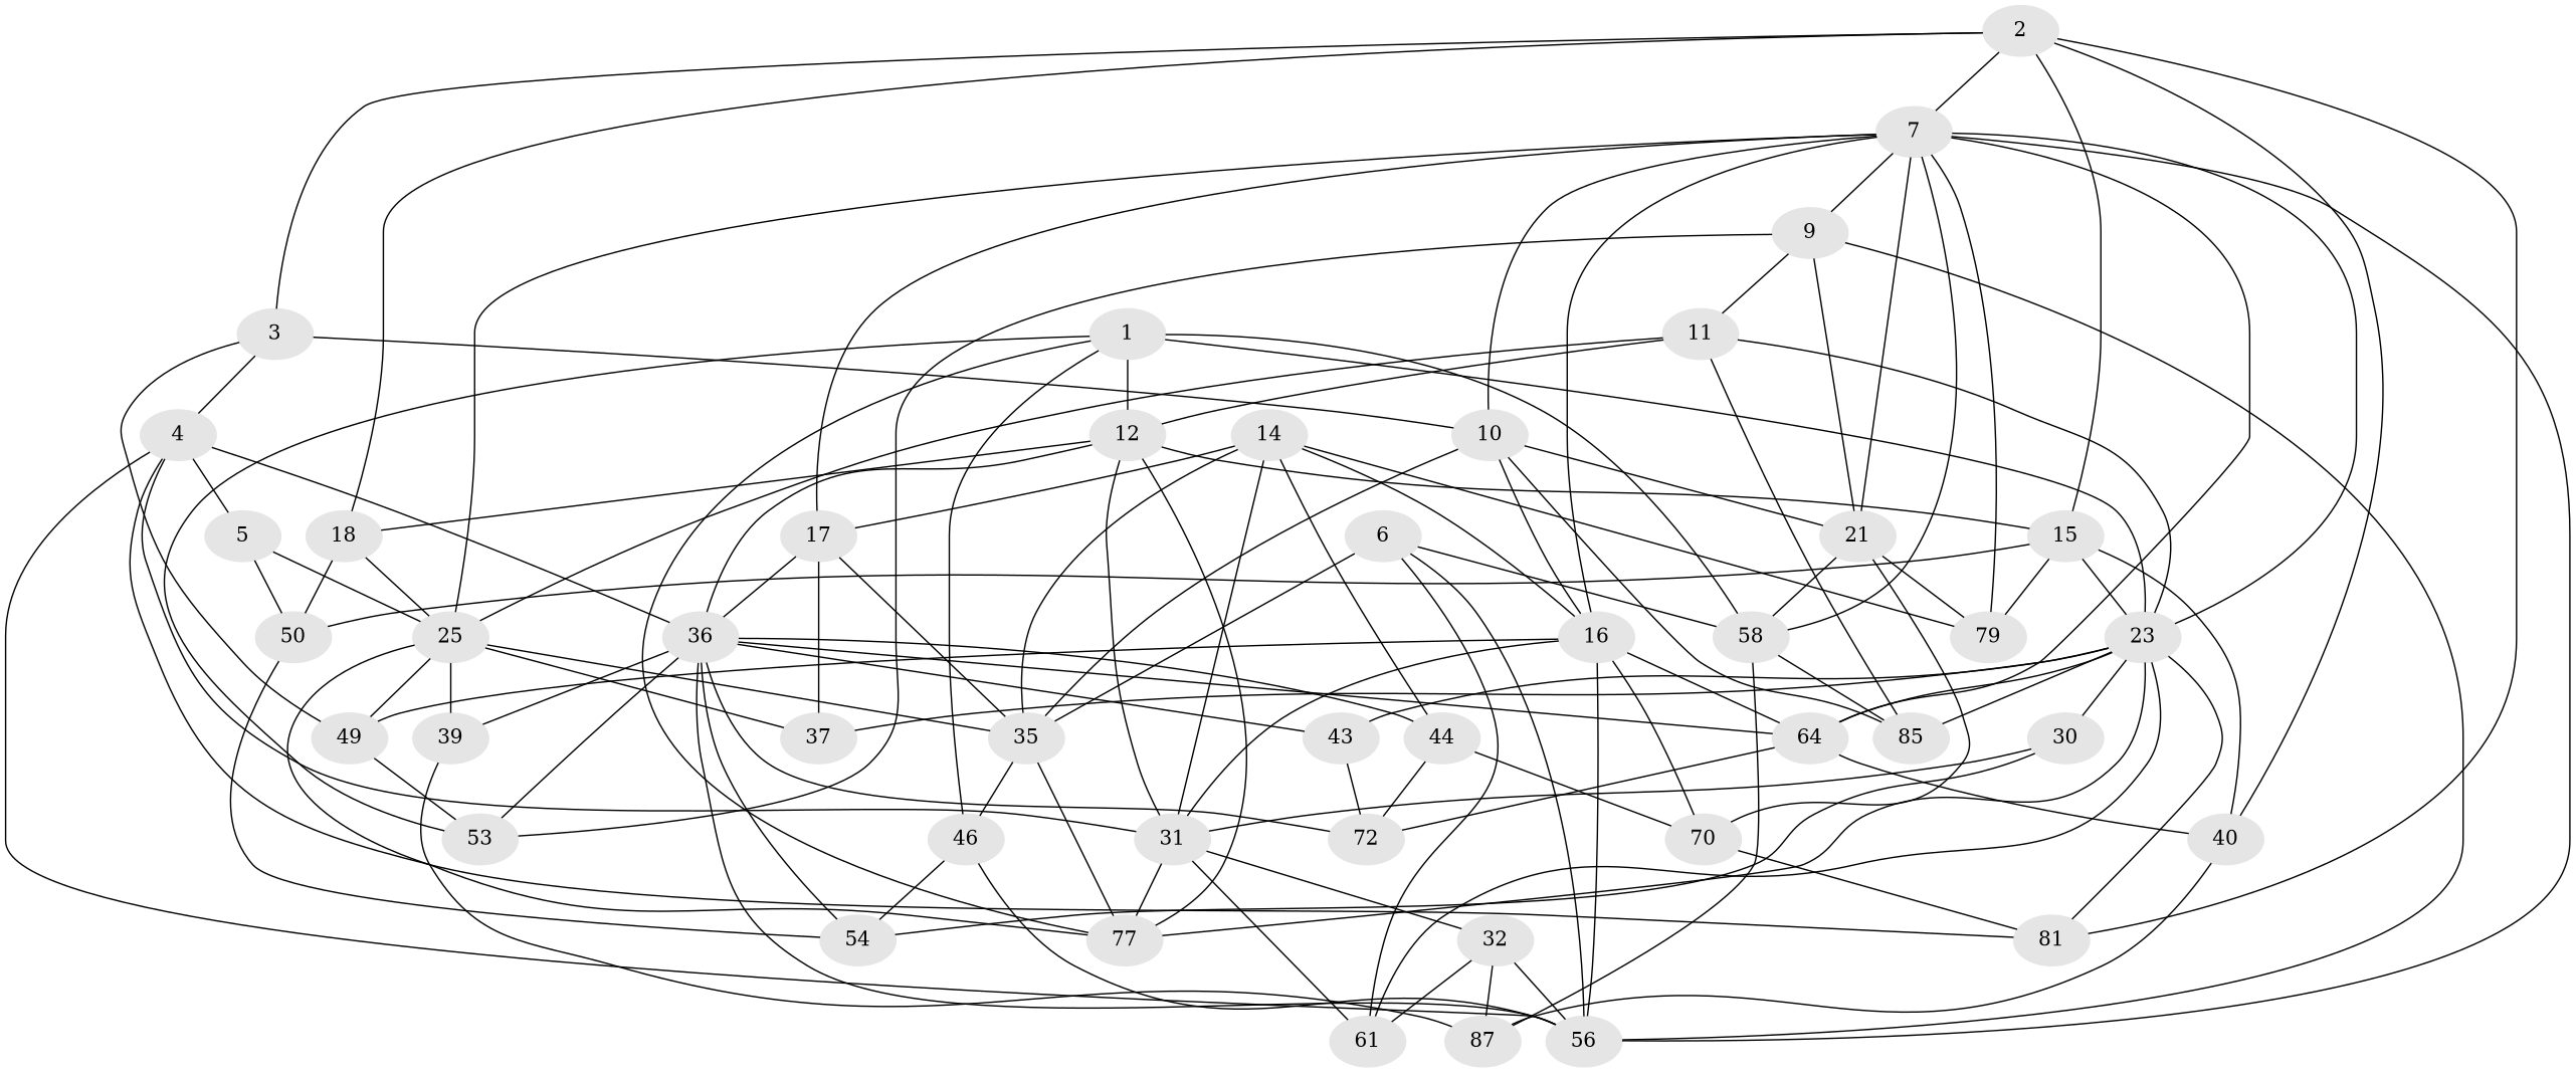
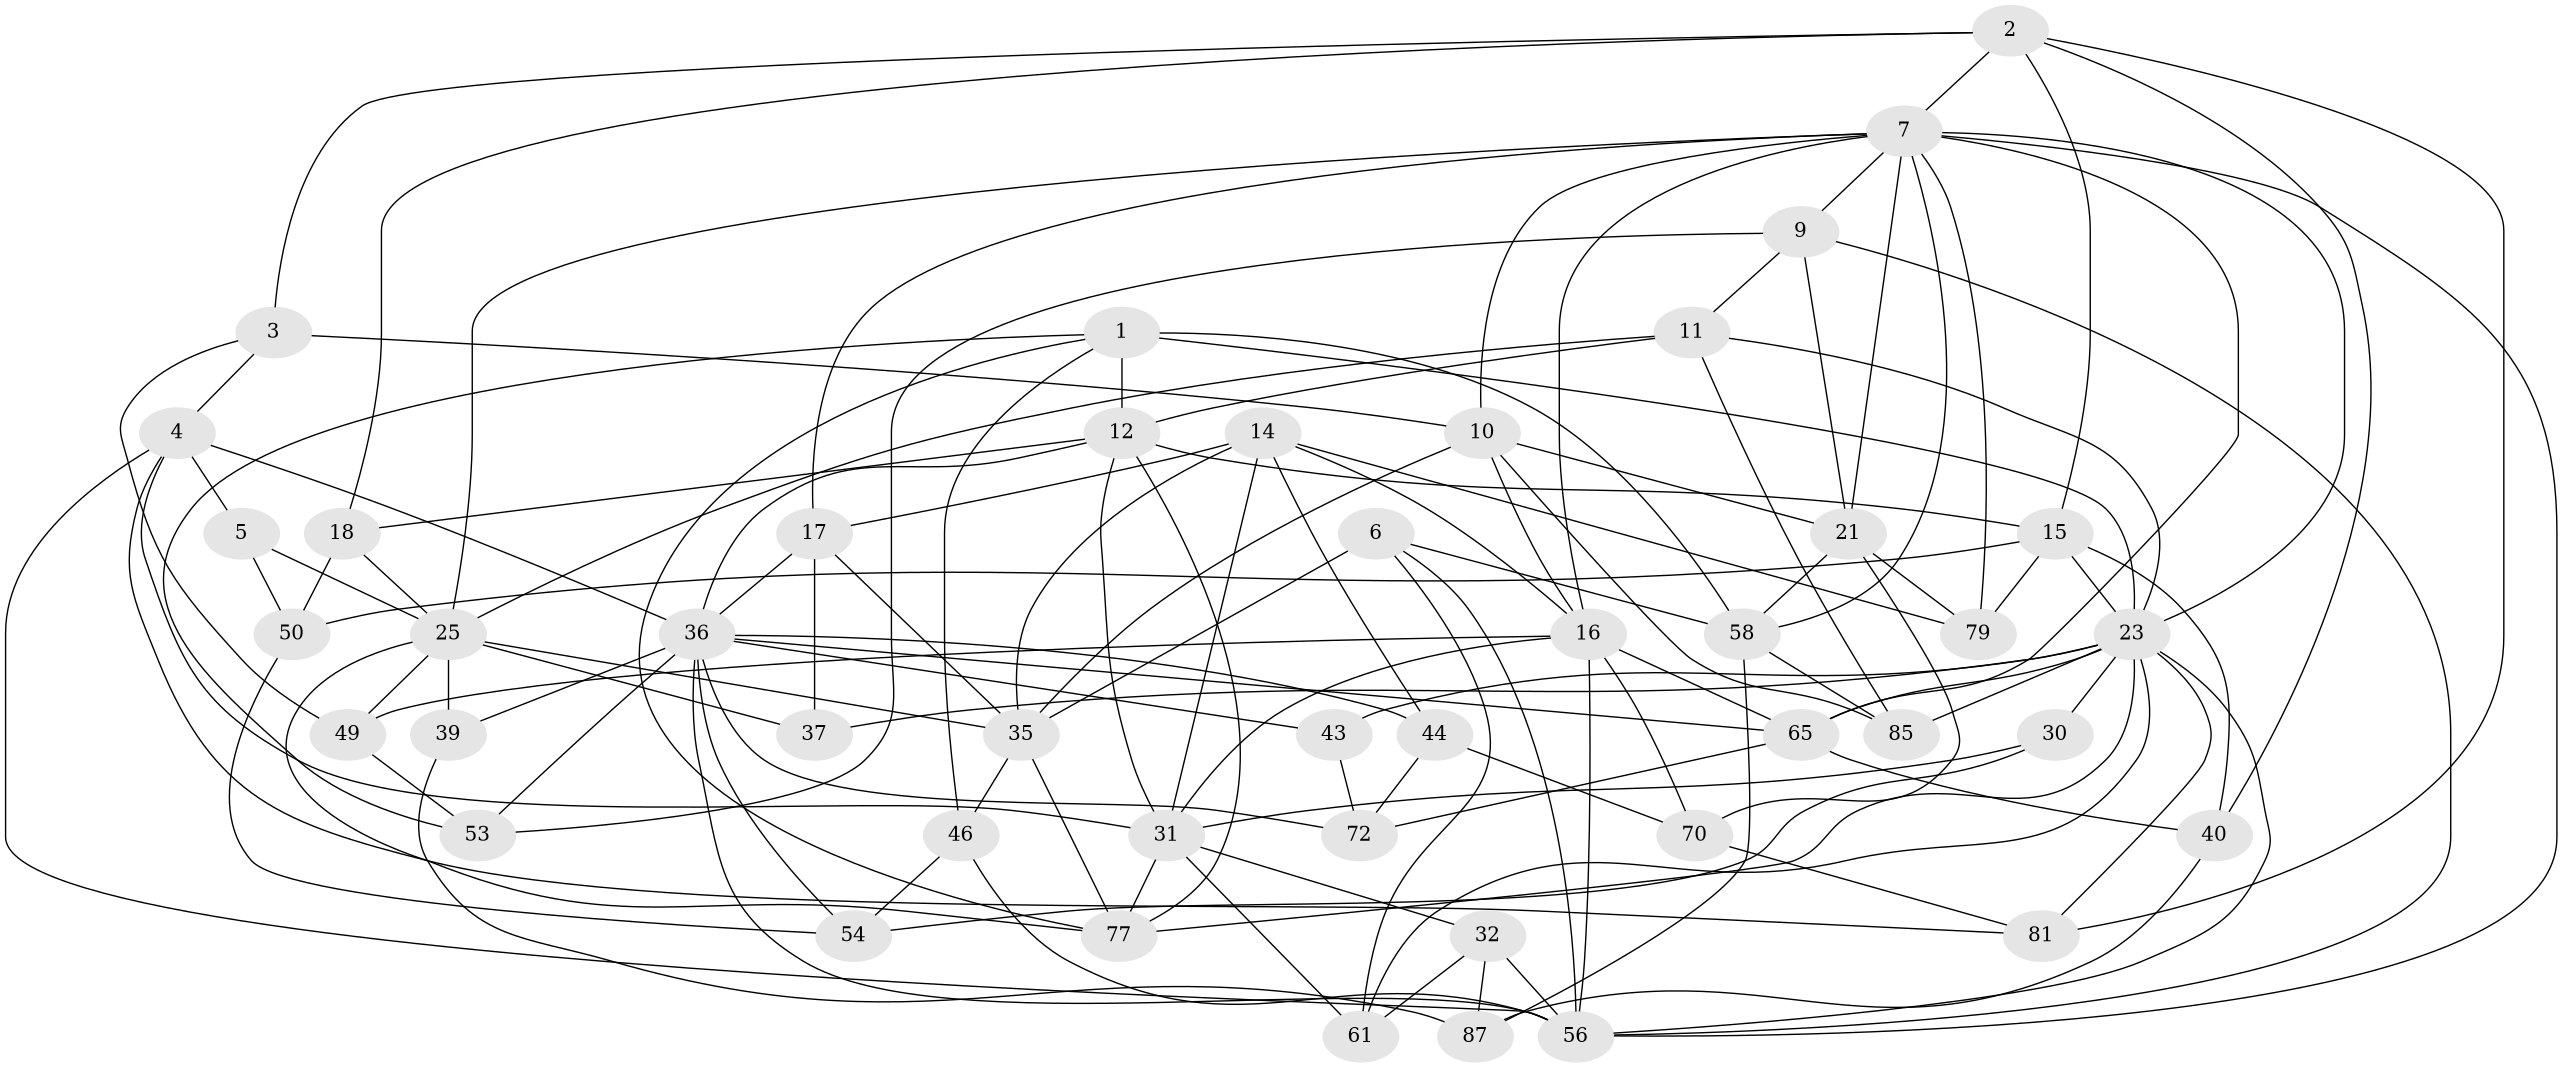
  graph {
    node [color=gray90 style=filled]
    1 [super="+51+22"]
    12 [super="+69+33"]
    23 [super="+60+82+45+24"]
    46
    53
    58 [super="+93"]
    77 [super="+83"]
    15 [super="+34+78"]
    18
    31 [super="+40+89"]
    36 [super="+86+52"]
    81
    56 [super="+63+66"]
    61
-   64 [super="+92"]
+   64 [super="+92" label=65]
    37
    85
    30
    43
    54
    87
    2 [super="+20"]
    3
    7 [super="+19+27+8"]
    n25 [label=40]
    4 [super="+29"]
    10 [super="+74"]
    49
    25 [super="+73"]
    9 [super="+38"]
    16 [super="+41"]
    17 [super="+26"]
    21 [super="+84+76"]
    79
    50
    5
    35 [super="+42"]
    32
    44
    39
    72
    6
    11 [super="+13"]
    70
    14 [super="+68"]
    1 -- 12
    1 -- 23 [weight=2]
    1 -- 46
    1 -- 53
    1 -- 58
    1 -- 77
    12 -- 77
    12 -- 15
    12 -- 18
    12 -- 31
    12 -- 36
    23 -- 77
    23 -- 81
+   23 -- 56
    23 -- 61
    23 -- 64
    23 -- 37
    23 -- 85
    23 -- 30 [weight=2]
    23 -- 43 [weight=2]
    46 -- 56
    46 -- 54
    58 -- 85
    58 -- 87
    15 -- 23 [weight=3]
    15 -- n25
    15 -- 79
    15 -- 50
    18 -- 25
    18 -- 50
    31 -- 77
    31 -- 61
    31 -- 32
    36 -- 53
    36 -- 56 [weight=2]
    36 -- 64
    36 -- 43
    36 -- 54
    36 -- 44
    36 -- 39
    36 -- 72
    64 -- n25
    64 -- 72
    30 -- 31
    30 -- 54
    43 -- 72
    2 -- 15
    2 -- 18
    2 -- 81
    2 -- 3
    2 -- 7
    2 -- n25
    3 -- 4
    3 -- 10
    3 -- 49
    7 -- 23
    7 -- 58
    7 -- 56
    7 -- 64
    7 -- 10
    7 -- 25
    7 -- 9
    7 -- 16
    7 -- 17
    7 -- 21
    7 -- 79
    n25 -- 87
    4 -- 31
    4 -- 36
    4 -- 81
    4 -- 56
    4 -- 5
    10 -- 85
    10 -- 16
    10 -- 21
    10 -- 35
    49 -- 53
    25 -- 77
    25 -- 37
    25 -- 49
    25 -- 35
    25 -- 39 [weight=2]
    9 -- 53
    9 -- 56
    9 -- 21
    9 -- 11
    16 -- 31
    16 -- 56
    16 -- 64
    16 -- 49
    16 -- 70
    17 -- 36
    17 -- 37
    17 -- 35 [weight=2]
    21 -- 58
    21 -- 79
    21 -- 70
    50 -- 54
    5 -- 25
    5 -- 50
    35 -- 46
    35 -- 77
    32 -- 56
    32 -- 61
    32 -- 87
    44 -- 72
    44 -- 70
    39 -- 87
    6 -- 58
    6 -- 56
    6 -- 61
    6 -- 35
    11 -- 12 [weight=2]
    11 -- 23
    11 -- 85
    11 -- 25
    70 -- 81
    14 -- 31
    14 -- 16
    14 -- 17
    14 -- 79
    14 -- 35
    14 -- 44
  }
